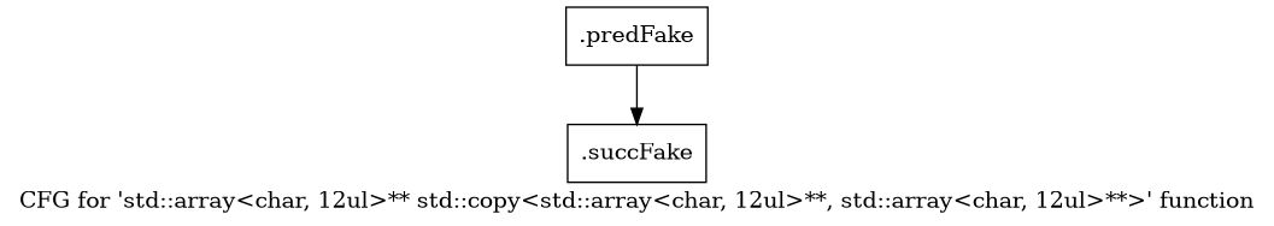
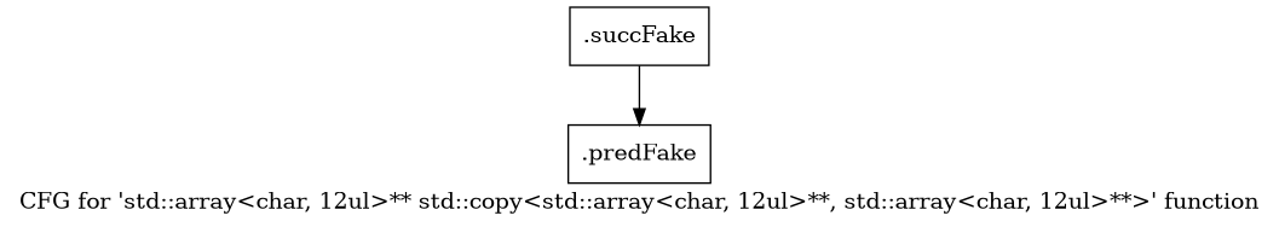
  digraph {
    label="CFG for 'std::array\<char, 12ul\>** std::copy\<std::array\<char, 12ul\>**, std::array\<char, 12ul\>**\>' function"
    node [shape=record]
    n1 [label="{.predFake}"]
    n2 [filename="/media/miguel/NewVolume/Linux/Xilinx/Vitis_HLS/2020.2/tps/lnx64/gcc-6.2.0/lib/gcc/x86_64-pc-linux-gnu/6.2.0/../../../../include/c++/6.2.0/bits/stl_algobase.h" label="{.succFake}" linenumber=454]
-   n1 -> n2 [execusionnum=0 filename="/media/miguel/NewVolume/Linux/Xilinx/Vitis_HLS/2020.2/tps/lnx64/gcc-6.2.0/lib/gcc/x86_64-pc-linux-gnu/6.2.0/../../../../include/c++/6.2.0/bits/stl_algobase.h"]
+   n2 -> n1 [execusionnum=0 filename="/media/miguel/NewVolume/Linux/Xilinx/Vitis_HLS/2020.2/tps/lnx64/gcc-6.2.0/lib/gcc/x86_64-pc-linux-gnu/6.2.0/../../../../include/c++/6.2.0/bits/stl_algobase.h"]
  }
